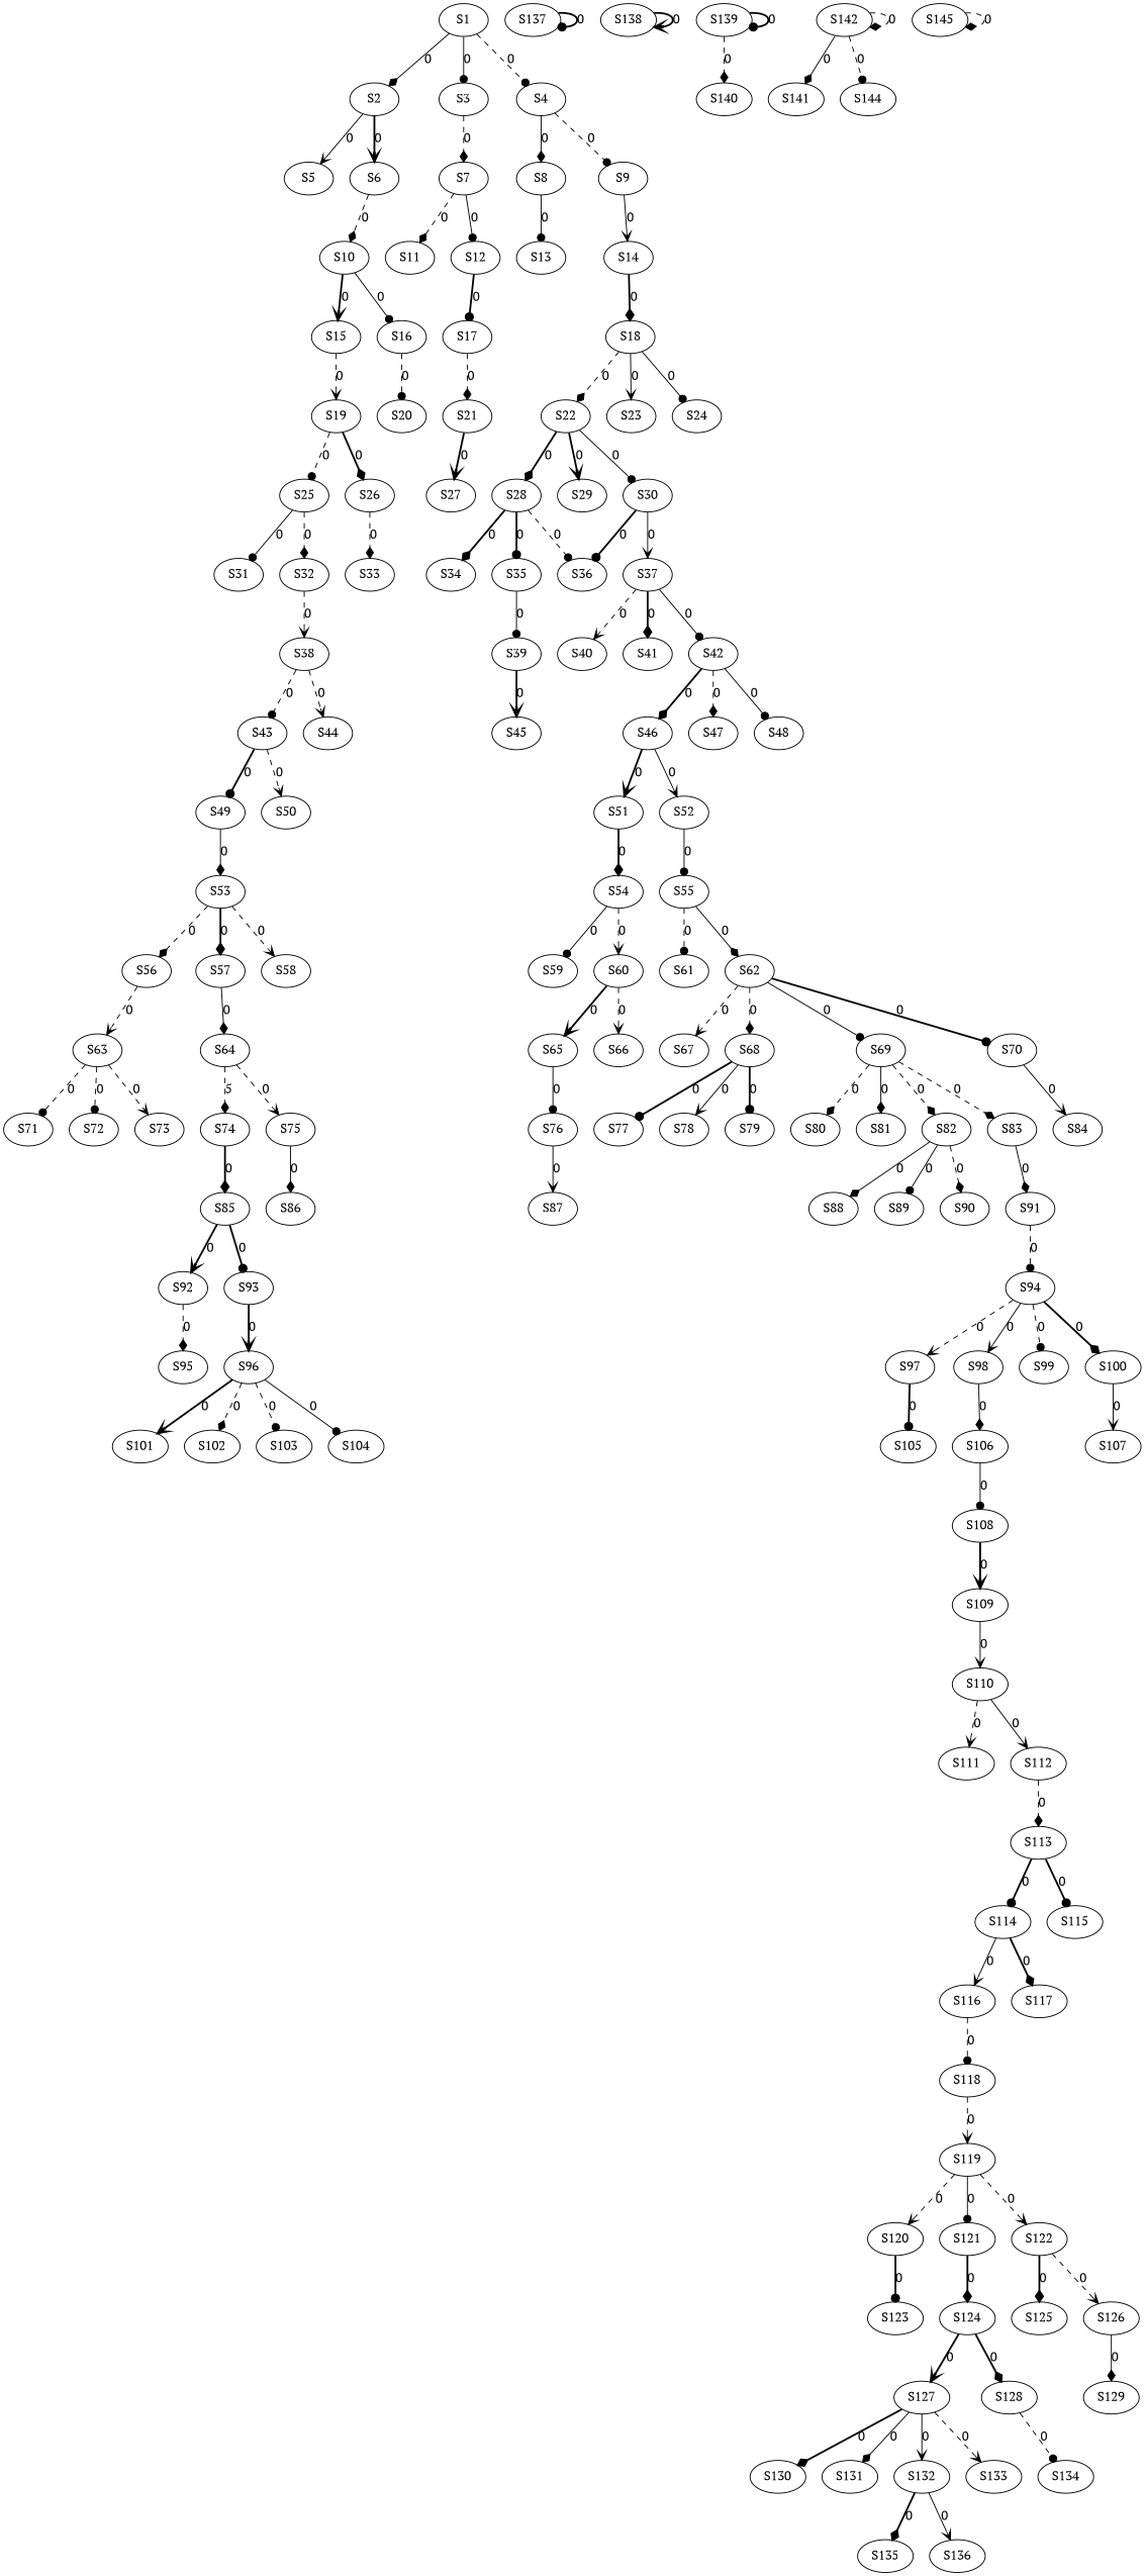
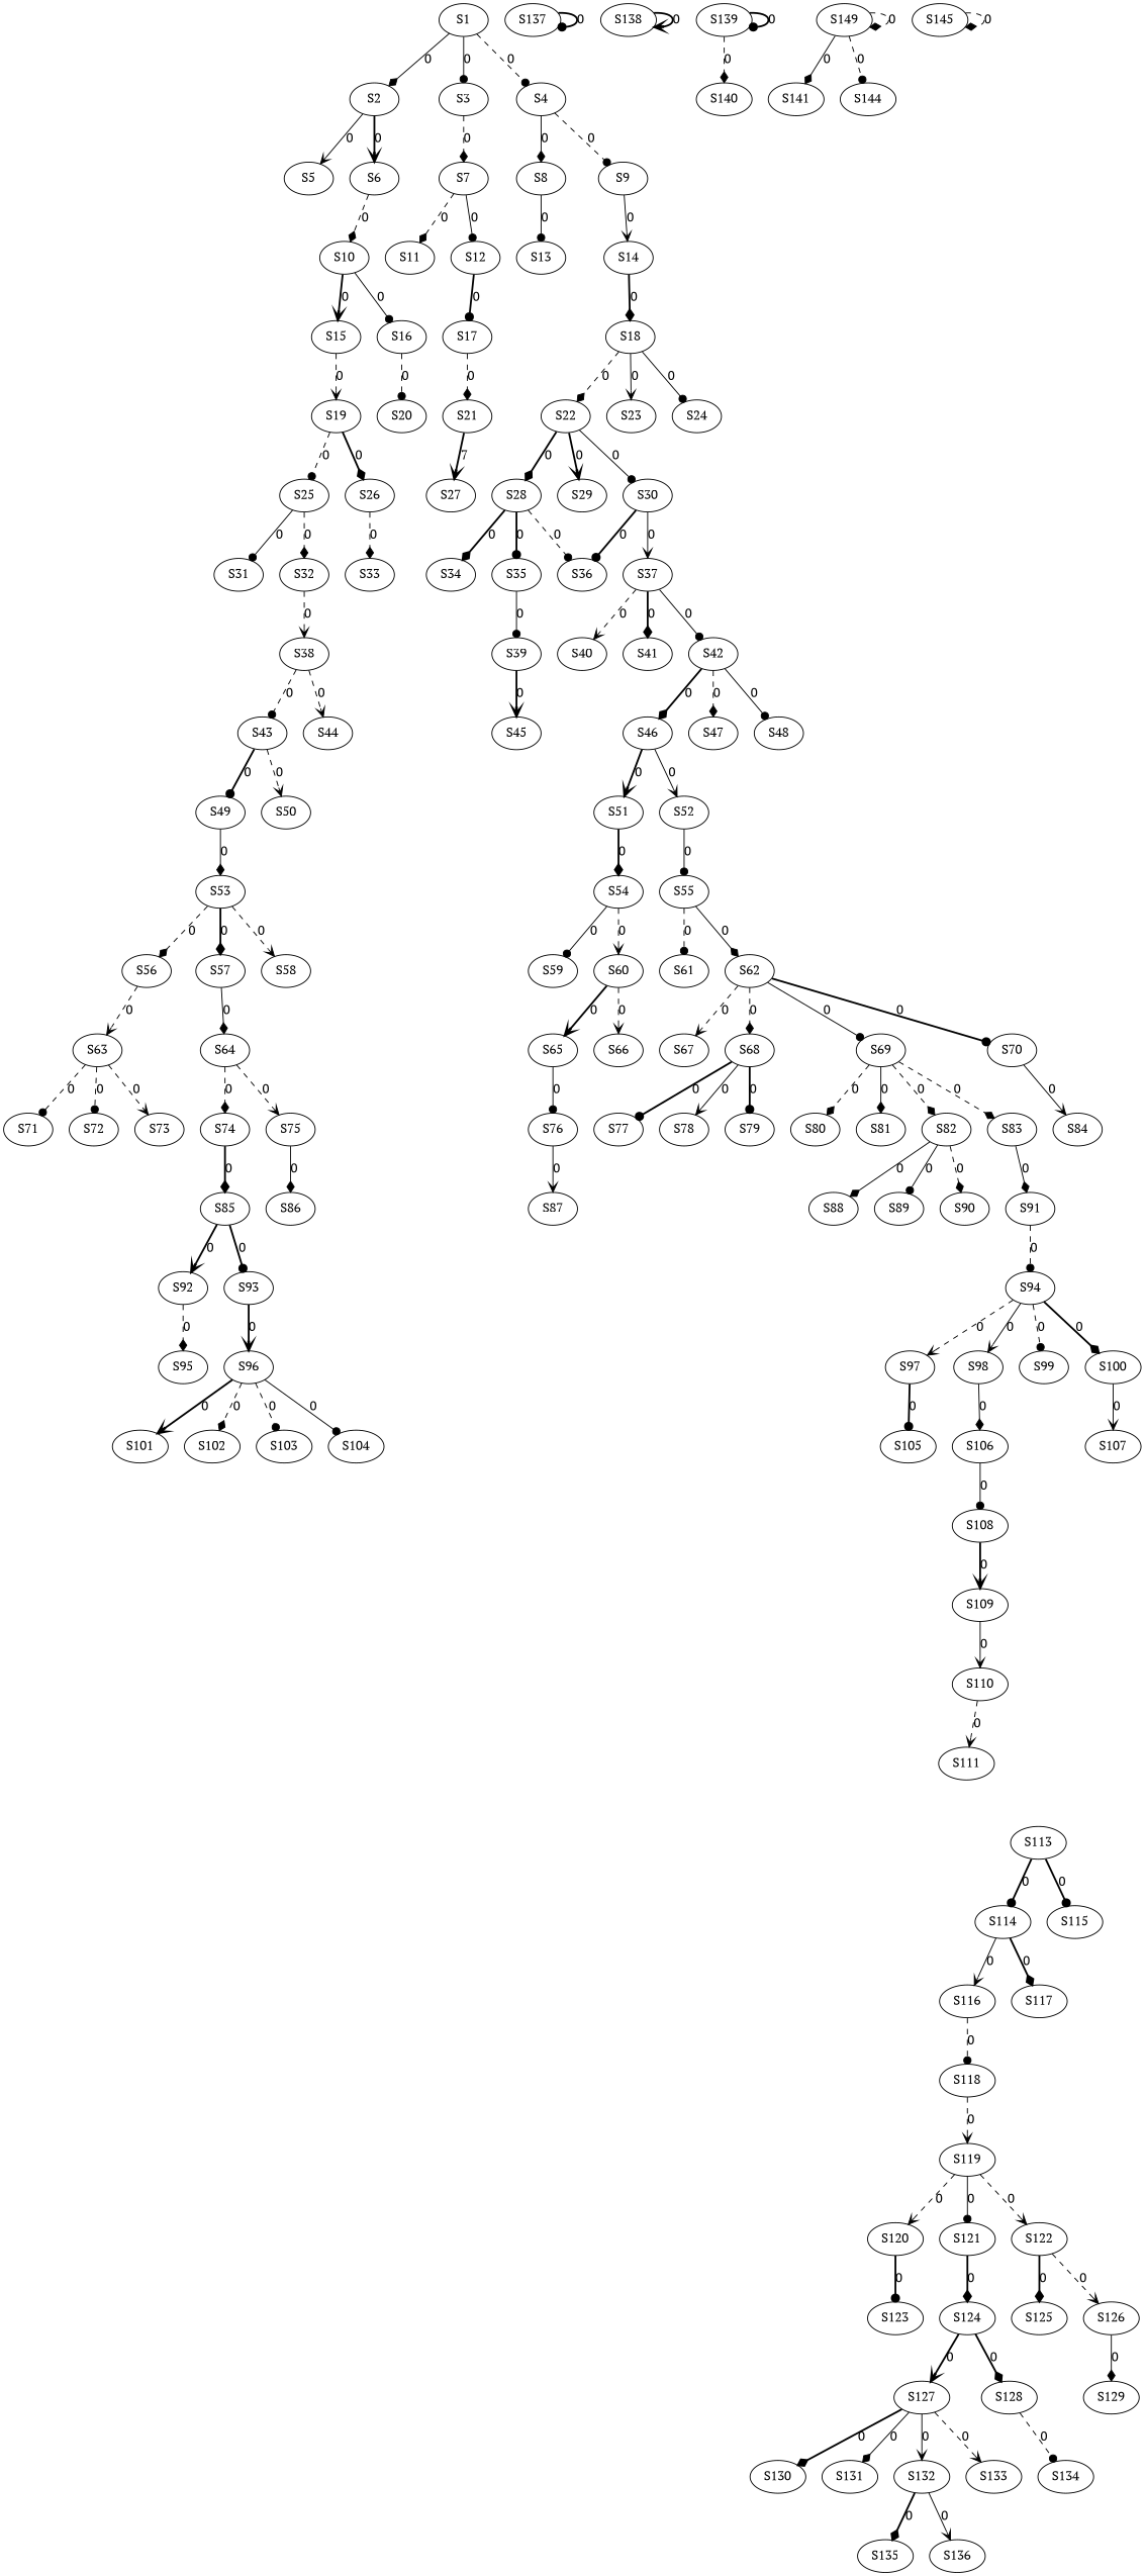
  strict digraph {
    fontname="PT Serif"
    node [fontname="PT Serif"]
    edge [arrowhead=diamond fontname="PT Serif" style=dashed]
    S1
    S2
    S3
    S4
    S5
    S6
    S7
    S8
    S9
    S10
    S11
    S12
    S13
    S14
    S15
    S16
    S17
    S18
    S19
    S20
    S21
    S22
    S23
    S24
    S25
    S26
    S27
    S28
    S29
    S30
    S31
    S32
    S33
    S34
    S35
    S36
    S37
    S38
    S39
    S40
    S41
    S42
    S43
    S44
    S45
    S46
    S47
    S48
    S49
    S50
    S51
    S52
    S53
    S54
    S55
    S56
    S57
    S58
    S59
    S60
    S61
    S62
    S63
    S64
    S65
    S66
    S67
    S68
    S69
    S70
    S71
    S72
    S73
    S74
    S75
    S76
    S77
    S78
    S79
    S80
    S81
    S82
    S83
    S84
    S85
    S86
    S87
    S88
    S89
    S90
    S91
    S92
    S93
    S94
    S95
    S96
    S97
    S98
    S99
    S100
    S101
    S102
    S103
    S104
    S105
    S106
    S107
    S108
    S109
    S110
    S111
-   S112
    S113
    S114
    S115
    S116
    S117
    S118
    S119
    S120
    S121
    S122
    S123
    S124
    S125
    S126
    S127
    S128
    S129
    S130
    S131
    S132
    S133
    S134
    S135
    S136
    S137
    S138
    S139
    S140
-   S142
+   S142 [label=S149]
    S141
    S144
    S145
    S1 -> S2 [label=0 style=solid]
    S1 -> S3 [arrowhead=dot label=0 style=solid]
    S1 -> S4 [arrowhead=dot label=0]
    S2 -> S5 [arrowhead=vee label=0 style=solid]
    S2 -> S6 [arrowhead=vee label=0 style=bold]
    S3 -> S7 [label=0]
    S4 -> S8 [label=0 style=solid]
    S4 -> S9 [arrowhead=dot label=0]
    S6 -> S10 [label=0]
    S7 -> S11 [label=0]
    S7 -> S12 [arrowhead=dot label=0 style=solid]
    S8 -> S13 [arrowhead=dot label=0 style=solid]
    S9 -> S14 [arrowhead=vee label=0 style=solid]
    S10 -> S15 [arrowhead=vee label=0 style=bold]
    S10 -> S16 [arrowhead=dot label=0 style=solid]
    S12 -> S17 [arrowhead=dot label=0 style=bold]
    S14 -> S18 [label=0 style=bold]
    S15 -> S19 [arrowhead=vee label=0]
    S16 -> S20 [arrowhead=dot label=0]
    S17 -> S21 [label=0]
    S18 -> S22 [label=0]
    S18 -> S23 [arrowhead=vee label=0 style=solid]
    S18 -> S24 [arrowhead=dot label=0 style=solid]
    S19 -> S25 [arrowhead=dot label=0]
    S19 -> S26 [label=0 style=bold]
-   S21 -> S27 [arrowhead=vee label=0 style=bold]
+   S21 -> S27 [arrowhead=vee label=7 style=bold]
    S22 -> S28 [label=0 style=bold]
    S22 -> S29 [arrowhead=vee label=0 style=bold]
    S22 -> S30 [arrowhead=dot label=0 style=solid]
    S25 -> S31 [arrowhead=dot label=0 style=solid]
    S25 -> S32 [label=0]
    S26 -> S33 [label=0]
    S28 -> S34 [label=0 style=bold]
    S28 -> S35 [arrowhead=dot label=0 style=bold]
    S28 -> S36 [arrowhead=dot label=0]
    S30 -> S36 [arrowhead=dot label=0 style=bold]
    S30 -> S37 [arrowhead=vee label=0 style=solid]
    S32 -> S38 [arrowhead=vee label=0]
    S35 -> S39 [arrowhead=dot label=0 style=solid]
    S37 -> S40 [arrowhead=vee label=0]
    S37 -> S41 [label=0 style=bold]
    S37 -> S42 [arrowhead=dot label=0 style=solid]
    S38 -> S43 [arrowhead=dot label=0]
    S38 -> S44 [arrowhead=vee label=0]
    S39 -> S45 [arrowhead=vee label=0 style=bold]
    S42 -> S46 [label=0 style=bold]
    S42 -> S47 [label=0]
    S42 -> S48 [arrowhead=dot label=0 style=solid]
    S43 -> S49 [arrowhead=dot label=0 style=bold]
    S43 -> S50 [arrowhead=vee label=0]
    S46 -> S51 [arrowhead=vee label=0 style=bold]
    S46 -> S52 [arrowhead=vee label=0 style=solid]
    S49 -> S53 [label=0 style=solid]
    S51 -> S54 [label=0 style=bold]
    S52 -> S55 [arrowhead=dot label=0 style=solid]
    S53 -> S56 [label=0]
    S53 -> S57 [label=0 style=bold]
    S53 -> S58 [arrowhead=vee label=0]
    S54 -> S59 [arrowhead=dot label=0 style=solid]
    S54 -> S60 [arrowhead=vee label=0]
    S55 -> S61 [arrowhead=dot label=0]
    S55 -> S62 [label=0 style=solid]
    S56 -> S63 [arrowhead=vee label=0]
    S57 -> S64 [label=0 style=solid]
    S60 -> S65 [arrowhead=vee label=0 style=bold]
    S60 -> S66 [arrowhead=vee label=0]
    S62 -> S67 [arrowhead=vee label=0]
    S62 -> S68 [label=0]
    S62 -> S69 [arrowhead=dot label=0 style=solid]
    S62 -> S70 [arrowhead=dot label=0 style=bold]
    S63 -> S71 [arrowhead=dot label=0]
    S63 -> S72 [arrowhead=dot label=0]
    S63 -> S73 [arrowhead=vee label=0]
-   S64 -> S74 [label=5]
+   S64 -> S74 [label=0]
    S64 -> S75 [arrowhead=vee label=0]
    S65 -> S76 [arrowhead=dot label=0 style=solid]
    S68 -> S77 [arrowhead=dot label=0 style=bold]
    S68 -> S78 [arrowhead=vee label=0 style=solid]
    S68 -> S79 [arrowhead=dot label=0 style=bold]
    S69 -> S80 [label=0]
    S69 -> S81 [label=0 style=solid]
    S69 -> S82 [label=0]
    S69 -> S83 [label=0]
    S70 -> S84 [arrowhead=vee label=0 style=solid]
    S74 -> S85 [label=0 style=bold]
    S75 -> S86 [label=0 style=solid]
    S76 -> S87 [arrowhead=vee label=0 style=solid]
    S82 -> S88 [label=0 style=solid]
    S82 -> S89 [arrowhead=dot label=0 style=solid]
    S82 -> S90 [label=0]
    S83 -> S91 [label=0 style=solid]
    S85 -> S92 [arrowhead=vee label=0 style=bold]
    S85 -> S93 [arrowhead=dot label=0 style=bold]
    S91 -> S94 [arrowhead=dot label=0]
    S92 -> S95 [label=0]
    S93 -> S96 [arrowhead=vee label=0 style=bold]
    S94 -> S97 [arrowhead=vee label=0]
    S94 -> S98 [arrowhead=vee label=0 style=solid]
    S94 -> S99 [arrowhead=dot label=0]
    S94 -> S100 [label=0 style=bold]
    S96 -> S101 [arrowhead=vee label=0 style=bold]
    S96 -> S102 [label=0]
    S96 -> S103 [arrowhead=dot label=0]
    S96 -> S104 [arrowhead=dot label=0 style=solid]
    S97 -> S105 [arrowhead=dot label=0 style=bold]
    S98 -> S106 [label=0 style=solid]
    S100 -> S107 [arrowhead=vee label=0 style=solid]
    S106 -> S108 [arrowhead=dot label=0 style=solid]
    S108 -> S109 [arrowhead=vee label=0 style=bold]
    S109 -> S110 [arrowhead=vee label=0 style=solid]
    S110 -> S111 [arrowhead=vee label=0]
-   S110 -> S112 [arrowhead=vee label=0 style=solid]
-   S112 -> S113 [label=0]
    S113 -> S114 [arrowhead=dot label=0 style=bold]
    S113 -> S115 [arrowhead=dot label=0 style=bold]
    S114 -> S116 [arrowhead=vee label=0 style=solid]
    S114 -> S117 [label=0 style=bold]
    S116 -> S118 [arrowhead=dot label=0]
    S118 -> S119 [arrowhead=vee label=0]
    S119 -> S120 [arrowhead=vee label=0]
    S119 -> S121 [arrowhead=dot label=0 style=solid]
    S119 -> S122 [arrowhead=vee label=0]
    S120 -> S123 [arrowhead=dot label=0 style=bold]
    S121 -> S124 [label=0 style=bold]
    S122 -> S125 [label=0 style=bold]
    S122 -> S126 [arrowhead=vee label=0]
    S124 -> S127 [arrowhead=vee label=0 style=bold]
    S124 -> S128 [label=0 style=bold]
    S126 -> S129 [label=0 style=solid]
    S127 -> S130 [label=0 style=bold]
    S127 -> S131 [label=0 style=solid]
    S127 -> S132 [arrowhead=vee label=0 style=solid]
    S127 -> S133 [arrowhead=vee label=0]
    S128 -> S134 [arrowhead=dot label=0]
    S132 -> S135 [label=0 style=bold]
    S132 -> S136 [arrowhead=vee label=0 style=solid]
    S137 -> S137 [arrowhead=dot label=0 style=bold]
    S138 -> S138 [arrowhead=vee label=0 style=bold]
    S139 -> S139 [arrowhead=dot label=0 style=bold]
    S139 -> S140 [label=0]
    S142 -> S142 [label=0]
    S142 -> S141 [label=0 style=solid]
    S142 -> S144 [arrowhead=dot label=0]
    S145 -> S145 [label=0]
  }
